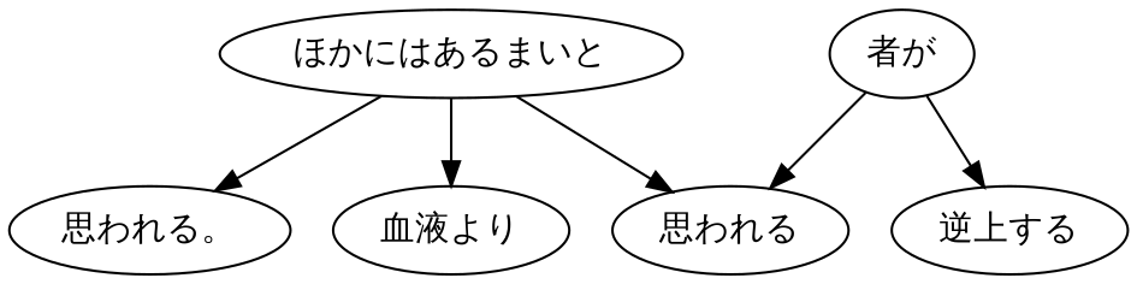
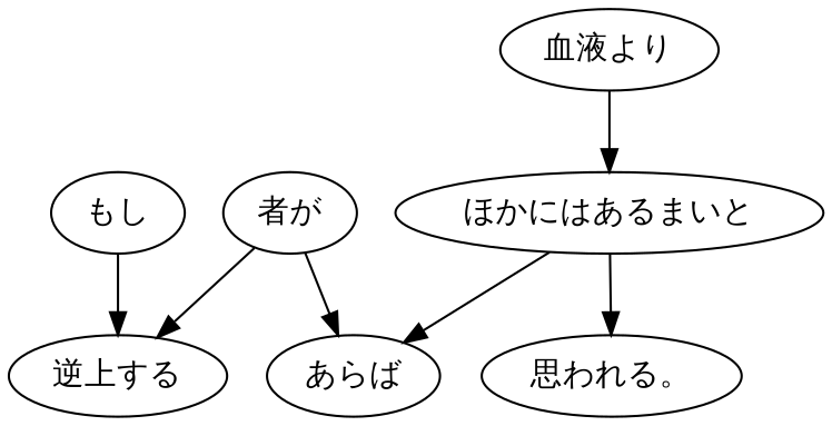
  digraph {
    fontname="Roboto Mono"
    node [fontname="Roboto Mono"]
    edge [fontname="Roboto Mono"]
    n1 [label="思われる。"]
+   n2 [label="もし"]
    n3 [label="逆上する"]
    n4 [label="者が"]
-   n5 [label="思われる"]
+   n5 [label="あらば"]
    n6 [label="ほかにはあるまいと"]
    n7 [label="血液より"]
+   n2 -> n3
    n4 -> n3
    n4 -> n5
    n6 -> n1
    n6 -> n5
-   n6 -> n7
+   n7 -> n6
  }
